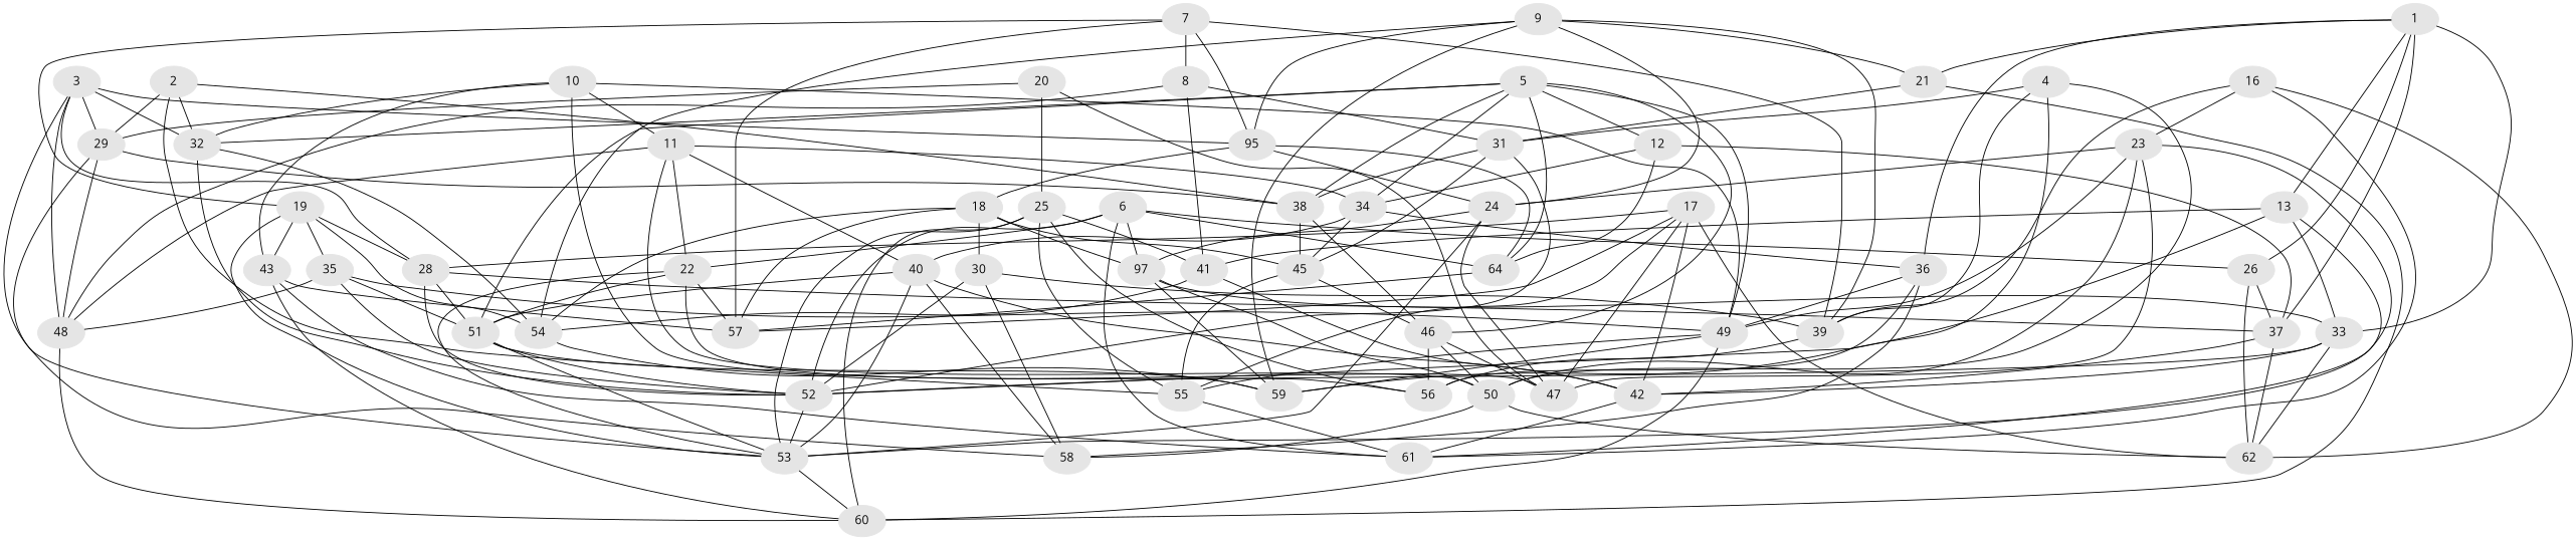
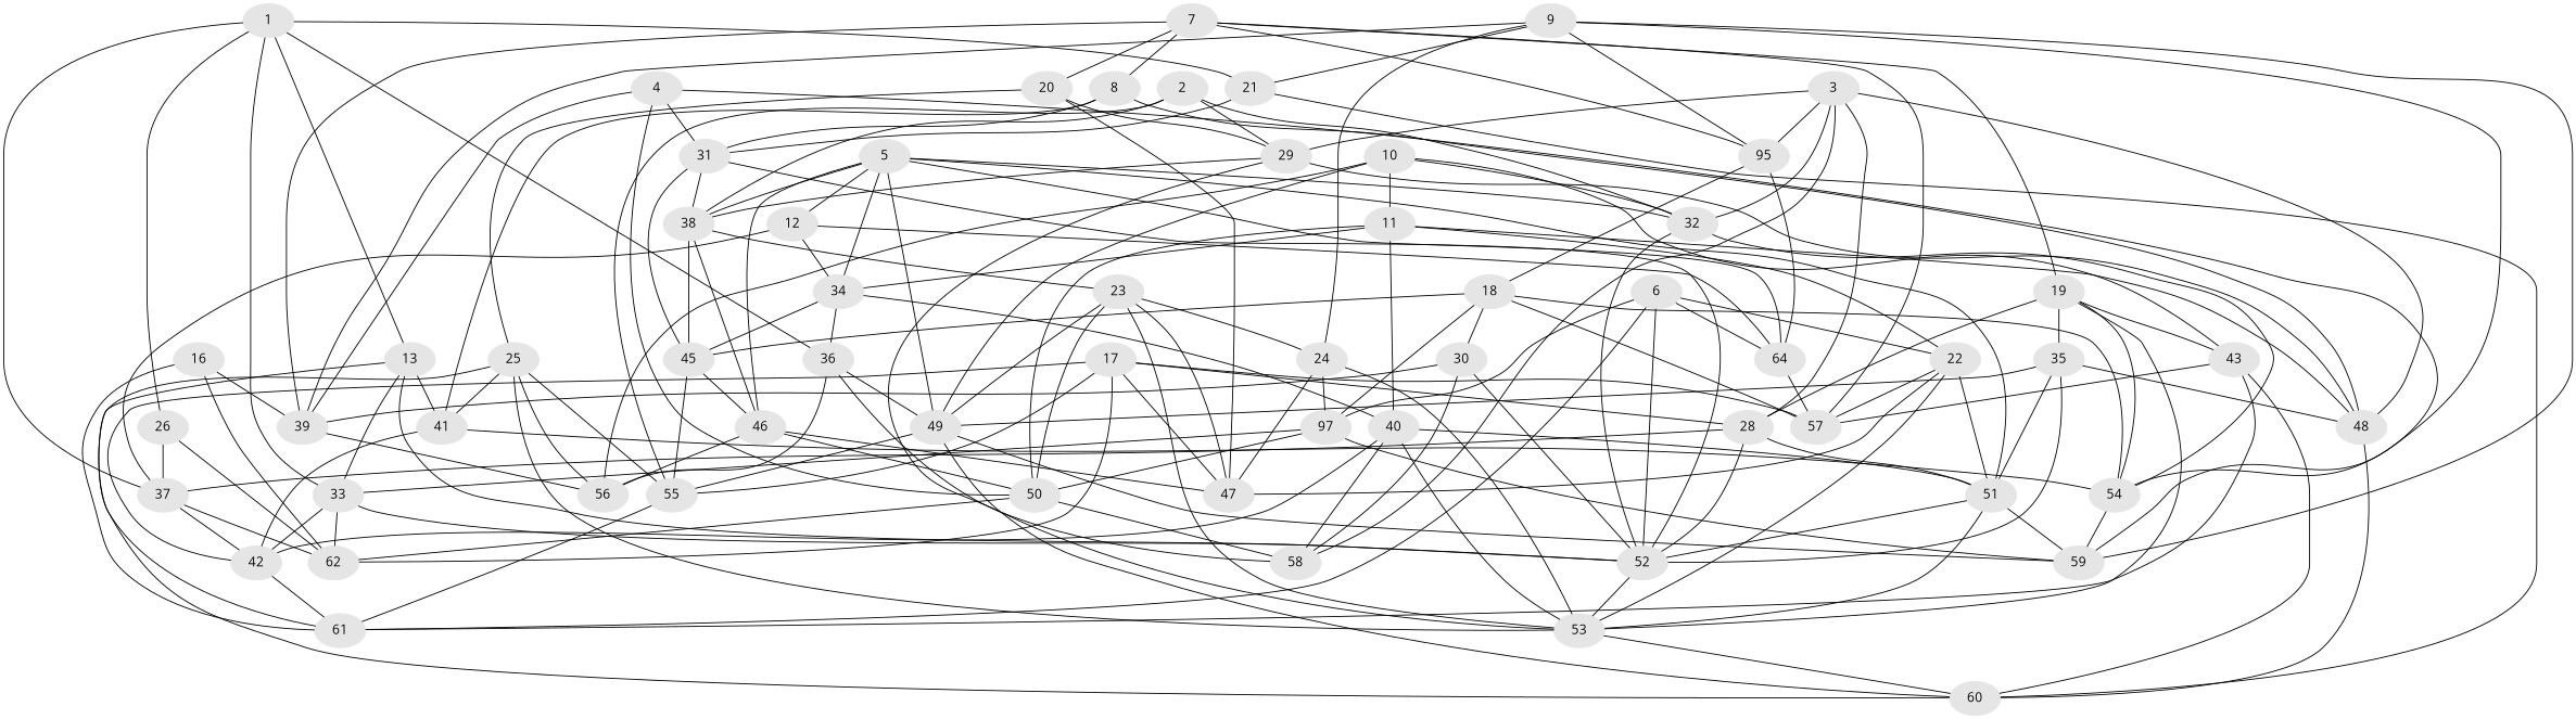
  graph {
    fontname="Open Sans"
    node [color=gray90 fontname="Open Sans" style=filled]
    edge [fontname="Open Sans" weight=1.0]
    1
    13
    21
    26
    33
    36
    37
    52
    61
    41
    31
    60
    62
    42
    58
    49
    56
    2
    29
    32
    38
    55
    48
    53
    54
    46
    45
    3
    n29 [label=95]
    28
    n31 [label=64]
    24
    18
    51
    4
    39
    50
    59
    5
    12
    34
    40
    57
    47
    6
    22
    n47 [label=97]
    7
    8
    19
    20
    43
    35
    25
    9
    10
    11
    30
    16
    23
    17
    1 -- 13
    1 -- 21
    1 -- 26
    1 -- 33
    1 -- 36
    1 -- 37
    13 -- 33
    13 -- 52
    13 -- 61
    13 -- 41 [weight=2.0]
    21 -- 31
    21 -- 60
    26 -- 37
    26 -- 62
    33 -- 52
    33 -- 62
    33 -- 42
    36 -- 58
    36 -- 49
    36 -- 56 [weight=2.0]
    37 -- 62
    37 -- 42
    52 -- 53
    41 -- 42
    41 -- 54
    31 -- 52
    31 -- 38
    31 -- 45
    42 -- 61
    49 -- 60
    49 -- 55
    49 -- 59
    2 -- 29
    2 -- 32
    2 -- 38
    2 -- 55
    29 -- 38
    29 -- 48
    29 -- 53
    32 -- 52
    32 -- 54
    38 -- 46
    38 -- 45
    55 -- 61
    48 -- 60
    53 -- 60
    54 -- 59
    46 -- 56
    46 -- 50
    46 -- 47
    45 -- 55
    45 -- 46
    3 -- 58
    3 -- 29
    3 -- 32
    3 -- 48
    3 -- n29
    3 -- 28
    n29 -- n31
-   n29 -- 24
    n29 -- 18
    28 -- 37
    28 -- 52
    28 -- 51
    n31 -- 57
    24 -- 53
    24 -- 47
    24 -- n47
    18 -- 54
    18 -- 45
    18 -- 57
    18 -- n47
    18 -- 30
    51 -- 52
    51 -- 53
    51 -- 59
    4 -- 31
    4 -- 39
    4 -- 50
    4 -- 59
    39 -- 56
    50 -- 62
    50 -- 58 [weight=2.0]
    5 -- 49
    5 -- 32
    5 -- 38
    5 -- 46
    5 -- n31
    5 -- 51
    5 -- 12
    5 -- 34
    12 -- 37
    12 -- n31
    12 -- 34
    34 -- 36
    34 -- 45
    34 -- 40
    40 -- 42
    40 -- 58
    40 -- 53
    40 -- 51
-   6 -- 26
    6 -- 52
    6 -- 61
    6 -- n31
    6 -- 22
    6 -- n47
    22 -- 53
    22 -- 51
    22 -- 57
    22 -- 47
    n47 -- 33
    n47 -- 50
    n47 -- 59
    7 -- n29
    7 -- 39
    7 -- 57
    7 -- 8
    7 -- 19
+   7 -- 20
    8 -- 41
    8 -- 31
    8 -- 48
    19 -- 53
    19 -- 54
    19 -- 28
    19 -- 43
    19 -- 35
    20 -- 29
    20 -- 47
    20 -- 25
    43 -- 61
    43 -- 60
    43 -- 57
    35 -- 52
    35 -- 49 [weight=2.0]
    35 -- 48
    35 -- 51
    25 -- 41
    25 -- 60
    25 -- 56
    25 -- 55
    25 -- 53
    9 -- 21
    9 -- 54
    9 -- n29
    9 -- 24
    9 -- 39
    9 -- 59
    10 -- 49 [weight=2.0]
    10 -- 56
    10 -- 32
    10 -- 43
    10 -- 11
    11 -- 48
    11 -- 50
    11 -- 34
    11 -- 40
    11 -- 22
    30 -- 52
    30 -- 58
    30 -- 39
    16 -- 61
    16 -- 62
    16 -- 39
-   16 -- 23
+   38 -- 23
    23 -- 49
    23 -- 53
    23 -- 24
    23 -- 50
    23 -- 47
    17 -- 62
    17 -- 42
    17 -- 55
    17 -- 28
    17 -- 57
    17 -- 47
  }
